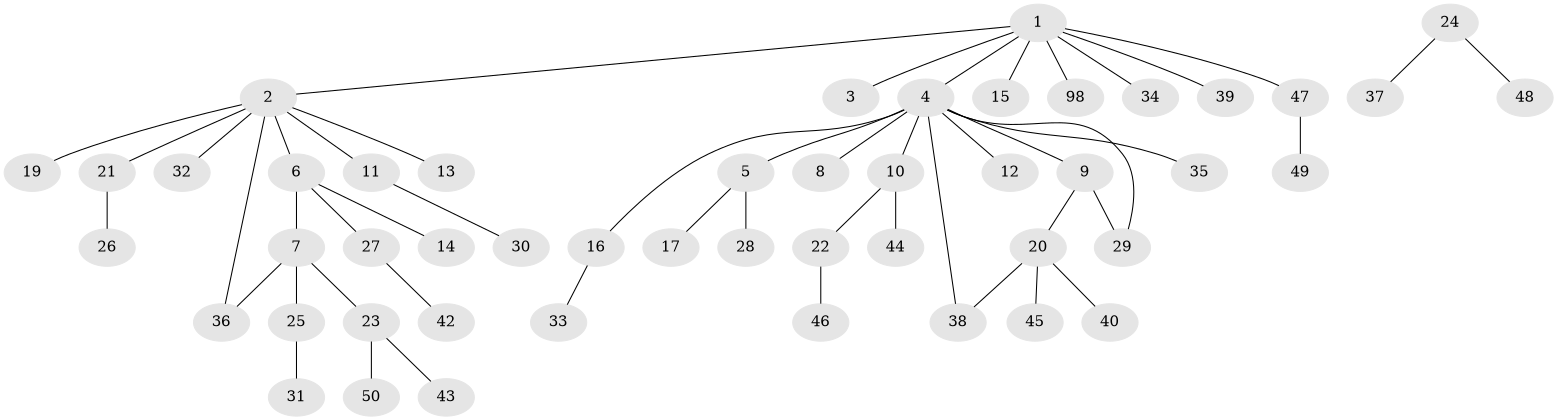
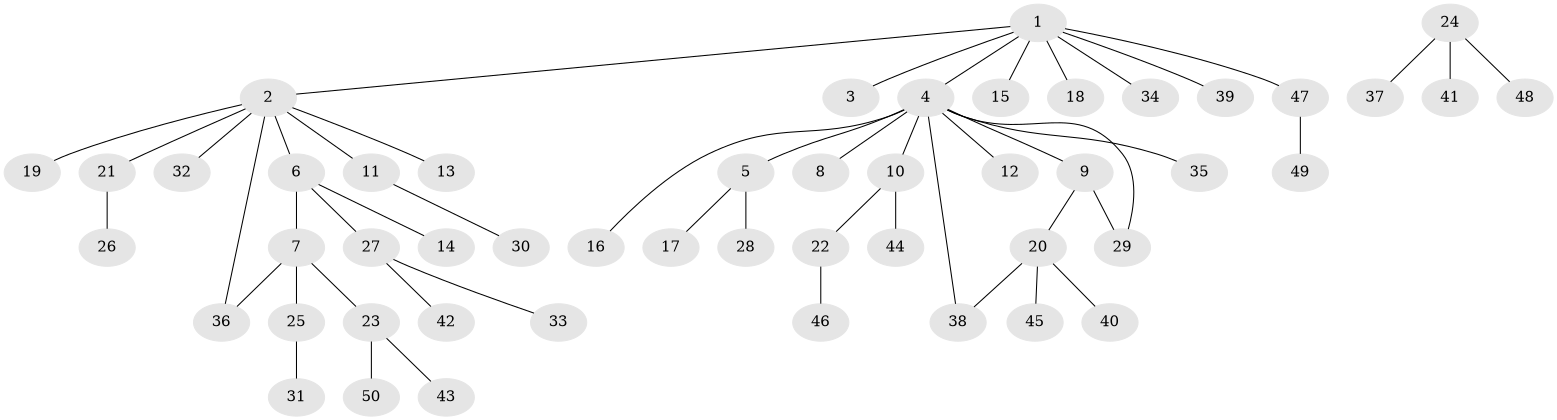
  graph {
    node [color=gray90 style=filled]
    1
    2
    3
    4
    15
-   18 [label=98]
+   18
    34
    39
    47
    6
    11
    13
    19
    21
    32
    36
    5
    8
    9
    10
    12
    16
    29
    35
    38
    49
    7
    14
    27
    30
    26
    17
    28
    20
    22
    44
    23
    25
    33
    42
    43
    50
    31
    40
    45
    24
    37
+   41
    48
    46
    1 -- 2
    1 -- 3
    1 -- 4
    1 -- 15
    1 -- 18
    1 -- 34
    1 -- 39
    1 -- 47
    2 -- 6
    2 -- 11
    2 -- 13
    2 -- 19
    2 -- 21
    2 -- 32
    2 -- 36
    4 -- 5
    4 -- 8
    4 -- 9
    4 -- 10
    4 -- 12
    4 -- 16
    4 -- 29
    4 -- 35
    4 -- 38
    47 -- 49
    6 -- 7
    6 -- 14
    6 -- 27
    11 -- 30
    21 -- 26
    5 -- 17
    5 -- 28
    9 -- 29
    9 -- 20
    10 -- 22
    10 -- 44
    7 -- 36
    7 -- 23
    7 -- 25
-   16 -- 33
+   27 -- 33
    27 -- 42
    20 -- 38
    20 -- 40
    20 -- 45
    22 -- 46
    23 -- 43
    23 -- 50
    25 -- 31
    24 -- 37
+   24 -- 41
    24 -- 48
  }
